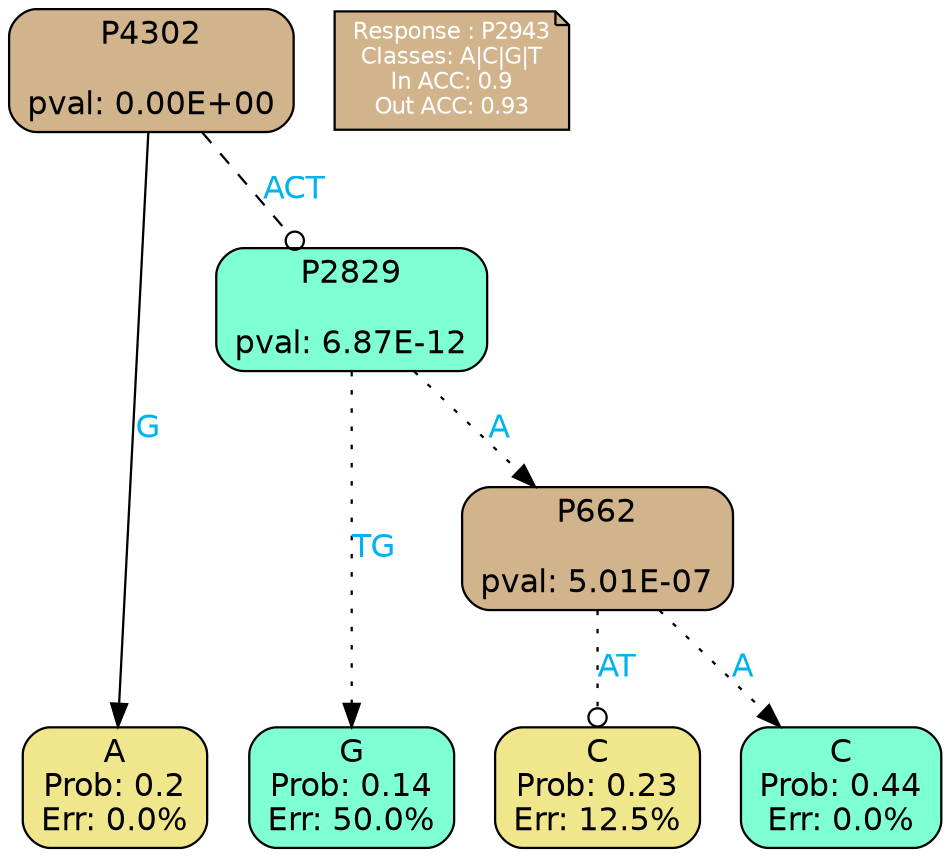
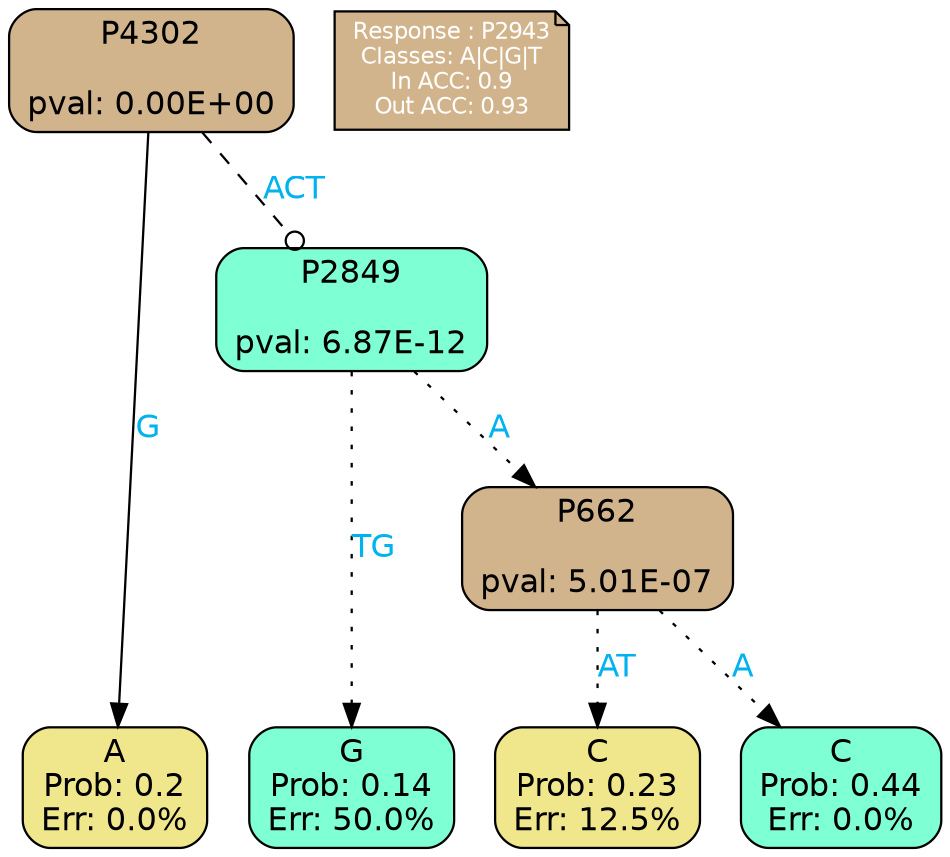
  digraph {
    ranksep=equally
    splines=polylines
    node [color=black fillcolor=aquamarine fontname=helvetica shape=box style="filled, rounded"]
    edge [arrowhead=normal fontcolor=deepskyblue2 fontname=helvetica style=dotted]
    n1 [fillcolor=khaki label="C\nProb: 0.23\nErr: 12.5%"]
    n2 [label="C\nProb: 0.44\nErr: 0.0%"]
    n3 [label="G\nProb: 0.14\nErr: 50.0%"]
    n4 [fillcolor=khaki label="A\nProb: 0.2\nErr: 0.0%"]
    n5 [align=left fillcolor=tan fontcolor=white fontsize=10 label="Response : P2943\nClasses: A|C|G|T\nIn ACC: 0.9\nOut ACC: 0.93\n" shape=note style=filled]
    n6 [fillcolor=tan label="P4302\n\npval: 0.00E+00"]
-   n7 [label="P2829\n\npval: 6.87E-12"]
+   n7 [label="P2849\n\npval: 6.87E-12"]
    n8 [fillcolor=tan label="P662\n\npval: 5.01E-07"]
    subgraph sub_1 {
      rank=same
      n1
      n2
      n3
      n4
    }
    subgraph sub_2 {
      rank=same
      n5
      n6
    }
    n6 -> n4 [label=G style=solid]
    n6 -> n7 [arrowhead=odot label=ACT style=dashed]
    n7 -> n3 [label=TG]
    n7 -> n8 [label=A]
-   n8 -> n1 [arrowhead=odot label=AT]
+   n8 -> n1 [label=AT]
    n8 -> n2 [label=A]
  }
